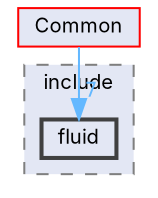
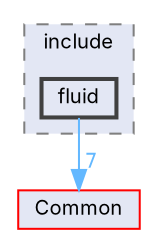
  digraph {
    compound=true
    fontname=Inter
    node [fillcolor="#e3e7f4" fontname=Inter fontsize=10 shape=box]
    n1 [color=grey25 height=0.2 label=fluid style="filled,bold" width=0.4]
    n2 [color=red height=0.2 label=Common style=filled width=0.4]
    subgraph cluster_1 {
      bgcolor="#e3e7f4"
      fontsize=10
      label=include
      pencolor=grey50
      style="filled,dashed"
      n1
    }
-   n2 -> n1 [color=steelblue1 fontcolor=steelblue1 fontname=Inter fontsize=10 headlabel=7 labeldistance=1.5 labelfontname=Helvetica labelfontsize=10]
+   n1 -> n2 [color=steelblue1 fontcolor=steelblue1 fontname=Inter fontsize=10 headlabel=7 labeldistance=1.5 labelfontname=Helvetica labelfontsize=10]
  }
